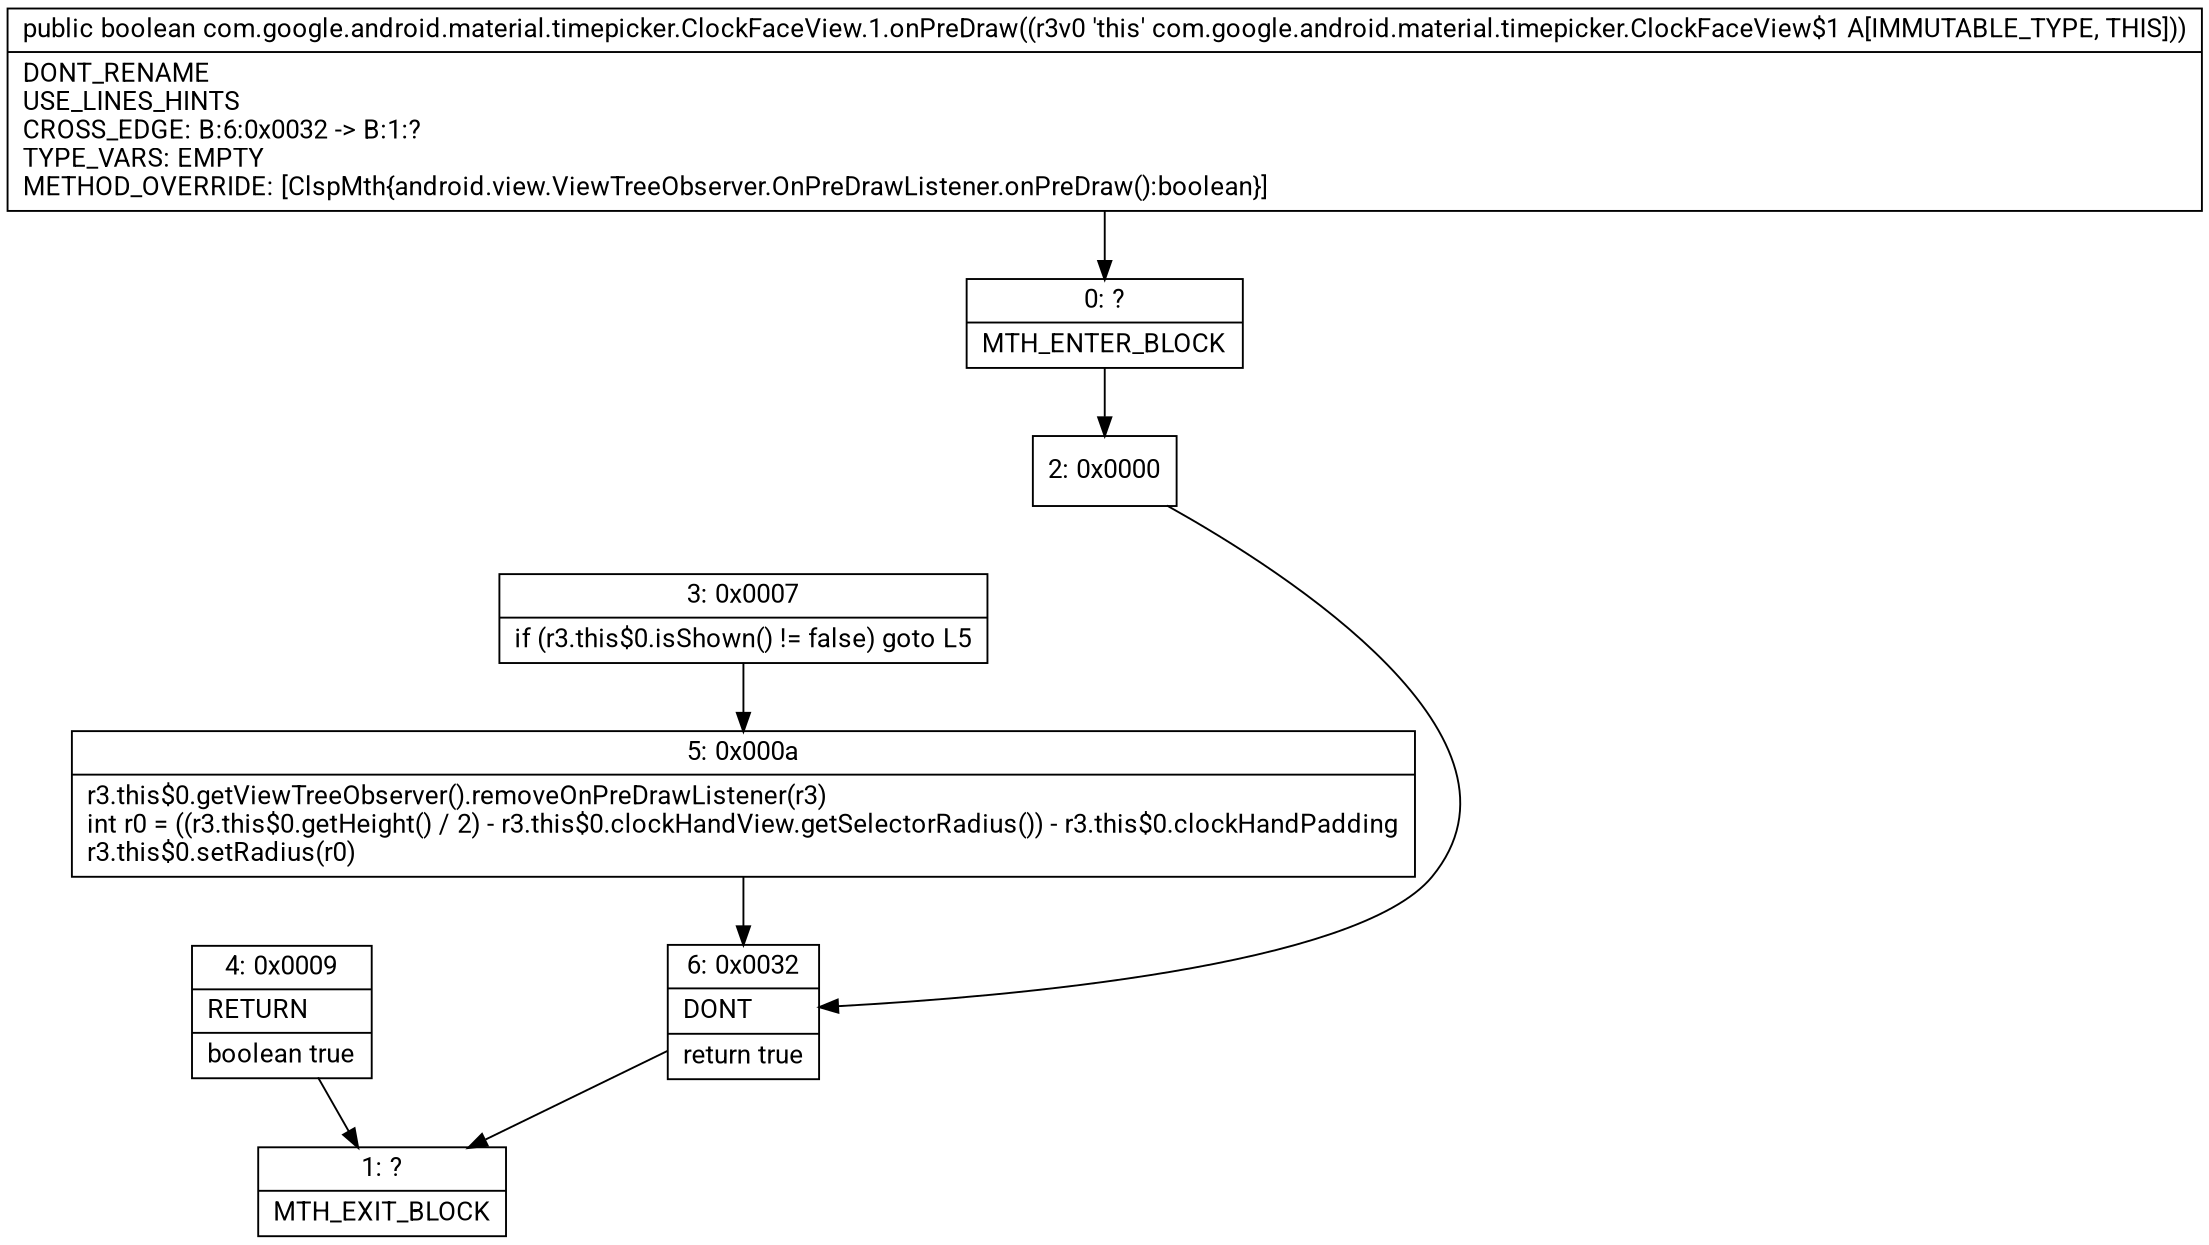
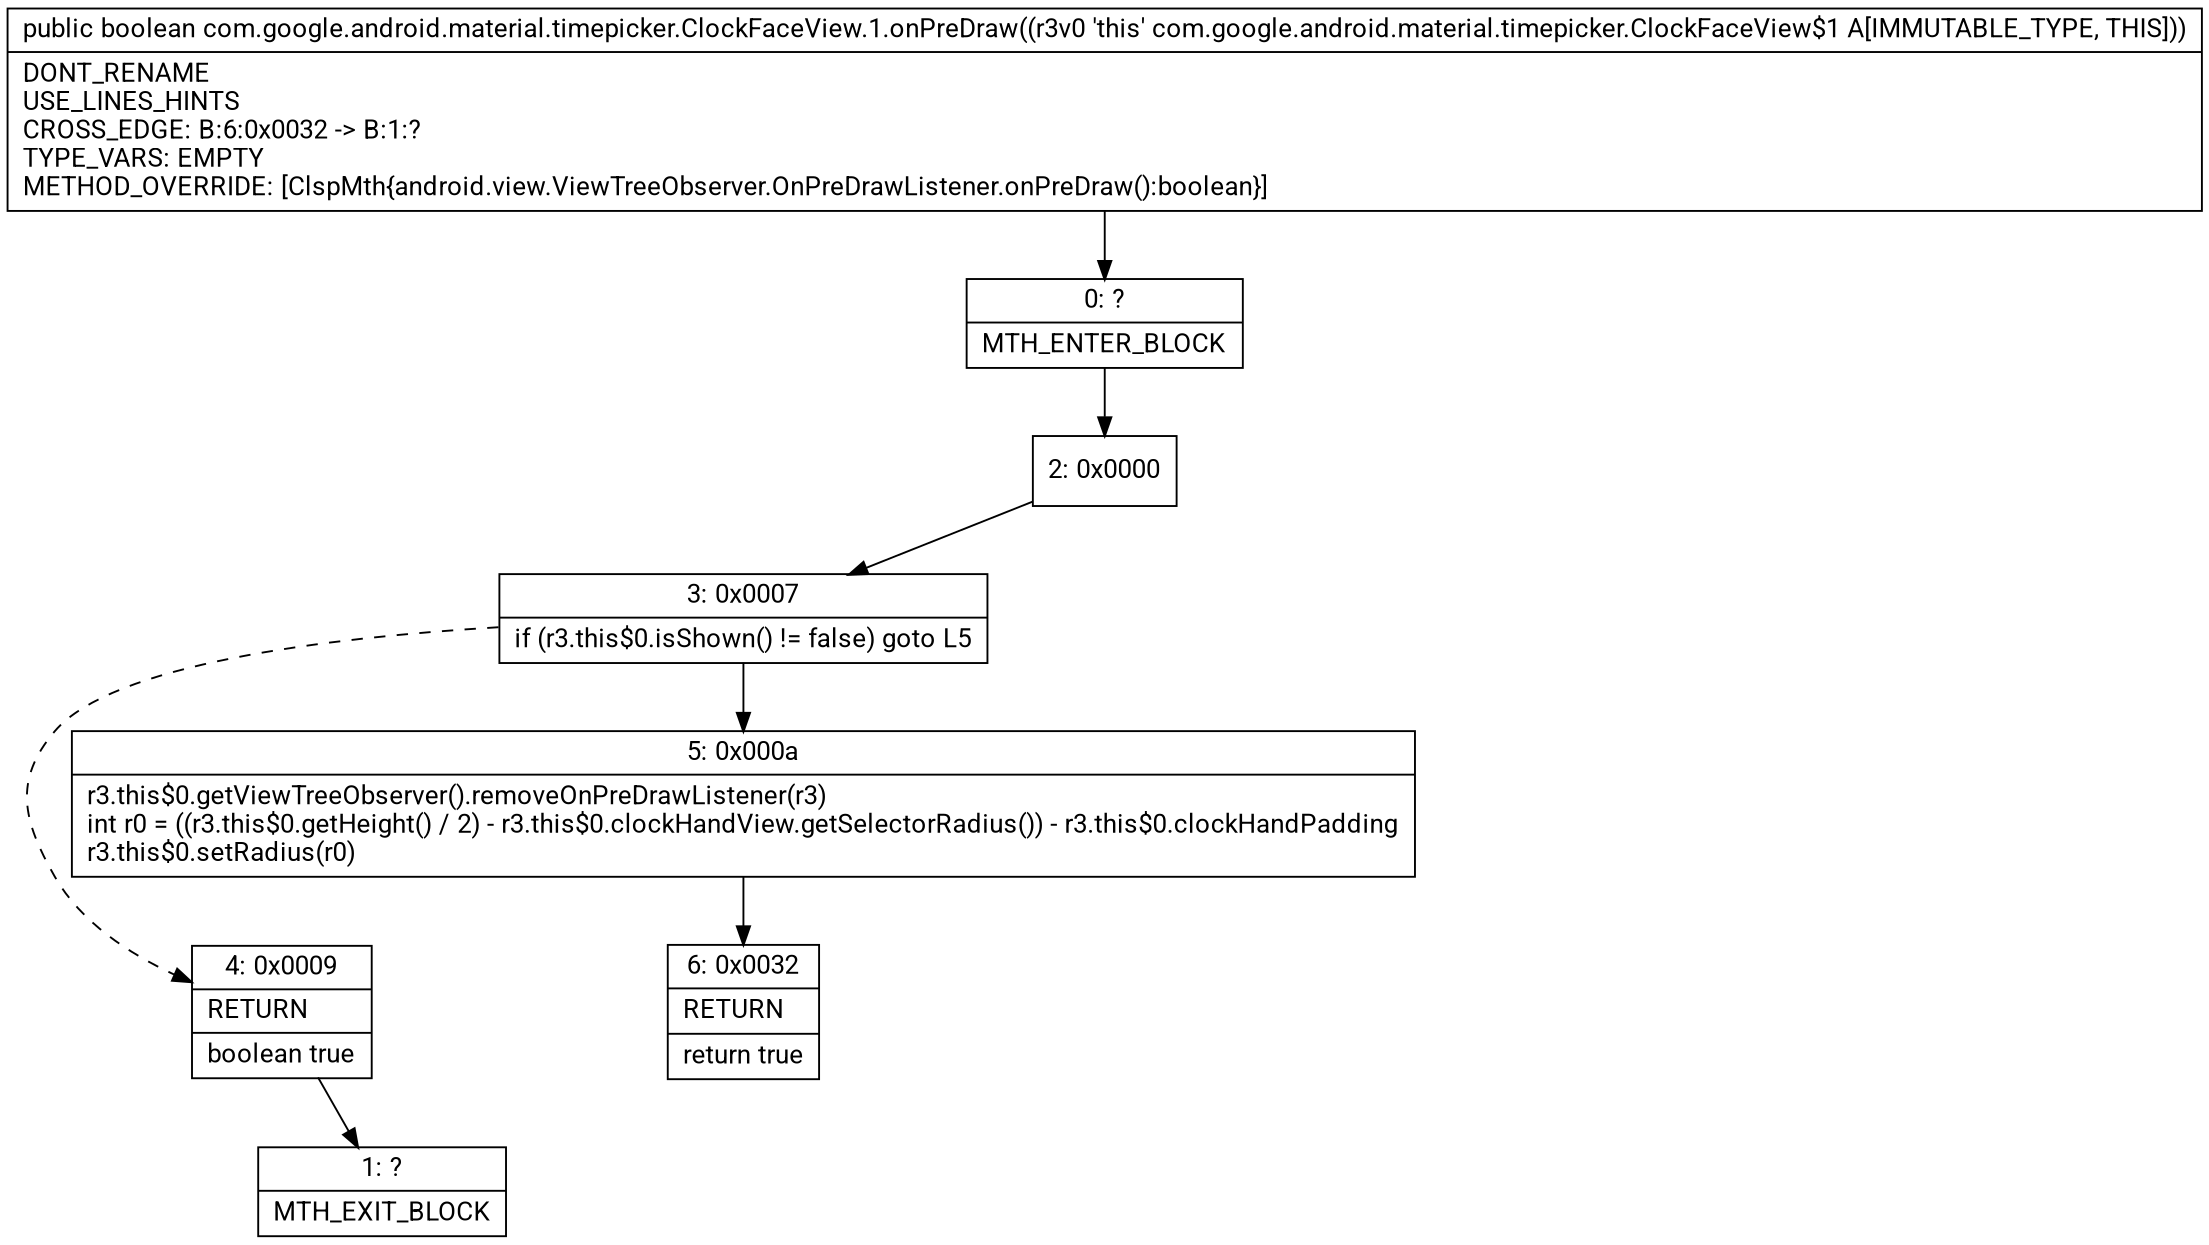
  digraph {
    fontname=Roboto
    node [fontname=Roboto shape=record]
    edge [fontname=Roboto]
    n1 [label="{0\:\ ?|MTH_ENTER_BLOCK\l}"]
    n2 [label="{2\:\ 0x0000}"]
    n3 [label="{3\:\ 0x0007|if (r3.this$0.isShown() != false) goto L5\l}"]
    n4 [label="{4\:\ 0x0009|RETURN\l|boolean true\l}"]
    n5 [label="{5\:\ 0x000a|r3.this$0.getViewTreeObserver().removeOnPreDrawListener(r3)\lint r0 = ((r3.this$0.getHeight() \/ 2) \- r3.this$0.clockHandView.getSelectorRadius()) \- r3.this$0.clockHandPadding\lr3.this$0.setRadius(r0)\l}"]
    n6 [label="{1\:\ ?|MTH_EXIT_BLOCK\l}"]
-   n7 [label="{6\:\ 0x0032|DONT\l|return true\l}"]
+   n7 [label="{6\:\ 0x0032|RETURN\l|return true\l}"]
    n8 [label="{public boolean com.google.android.material.timepicker.ClockFaceView.1.onPreDraw((r3v0 'this' com.google.android.material.timepicker.ClockFaceView$1 A[IMMUTABLE_TYPE, THIS]))  | DONT_RENAME\lUSE_LINES_HINTS\lCROSS_EDGE: B:6:0x0032 \-\> B:1:?\lTYPE_VARS: EMPTY\lMETHOD_OVERRIDE: [ClspMth\{android.view.ViewTreeObserver.OnPreDrawListener.onPreDraw():boolean\}]\l}"]
    n1 -> n2
-   n2 -> n7
+   n2 -> n3
+   n3 -> n4 [style=dashed]
    n3 -> n5
    n4 -> n6
    n5 -> n7
-   n7 -> n6
    n8 -> n1
  }
